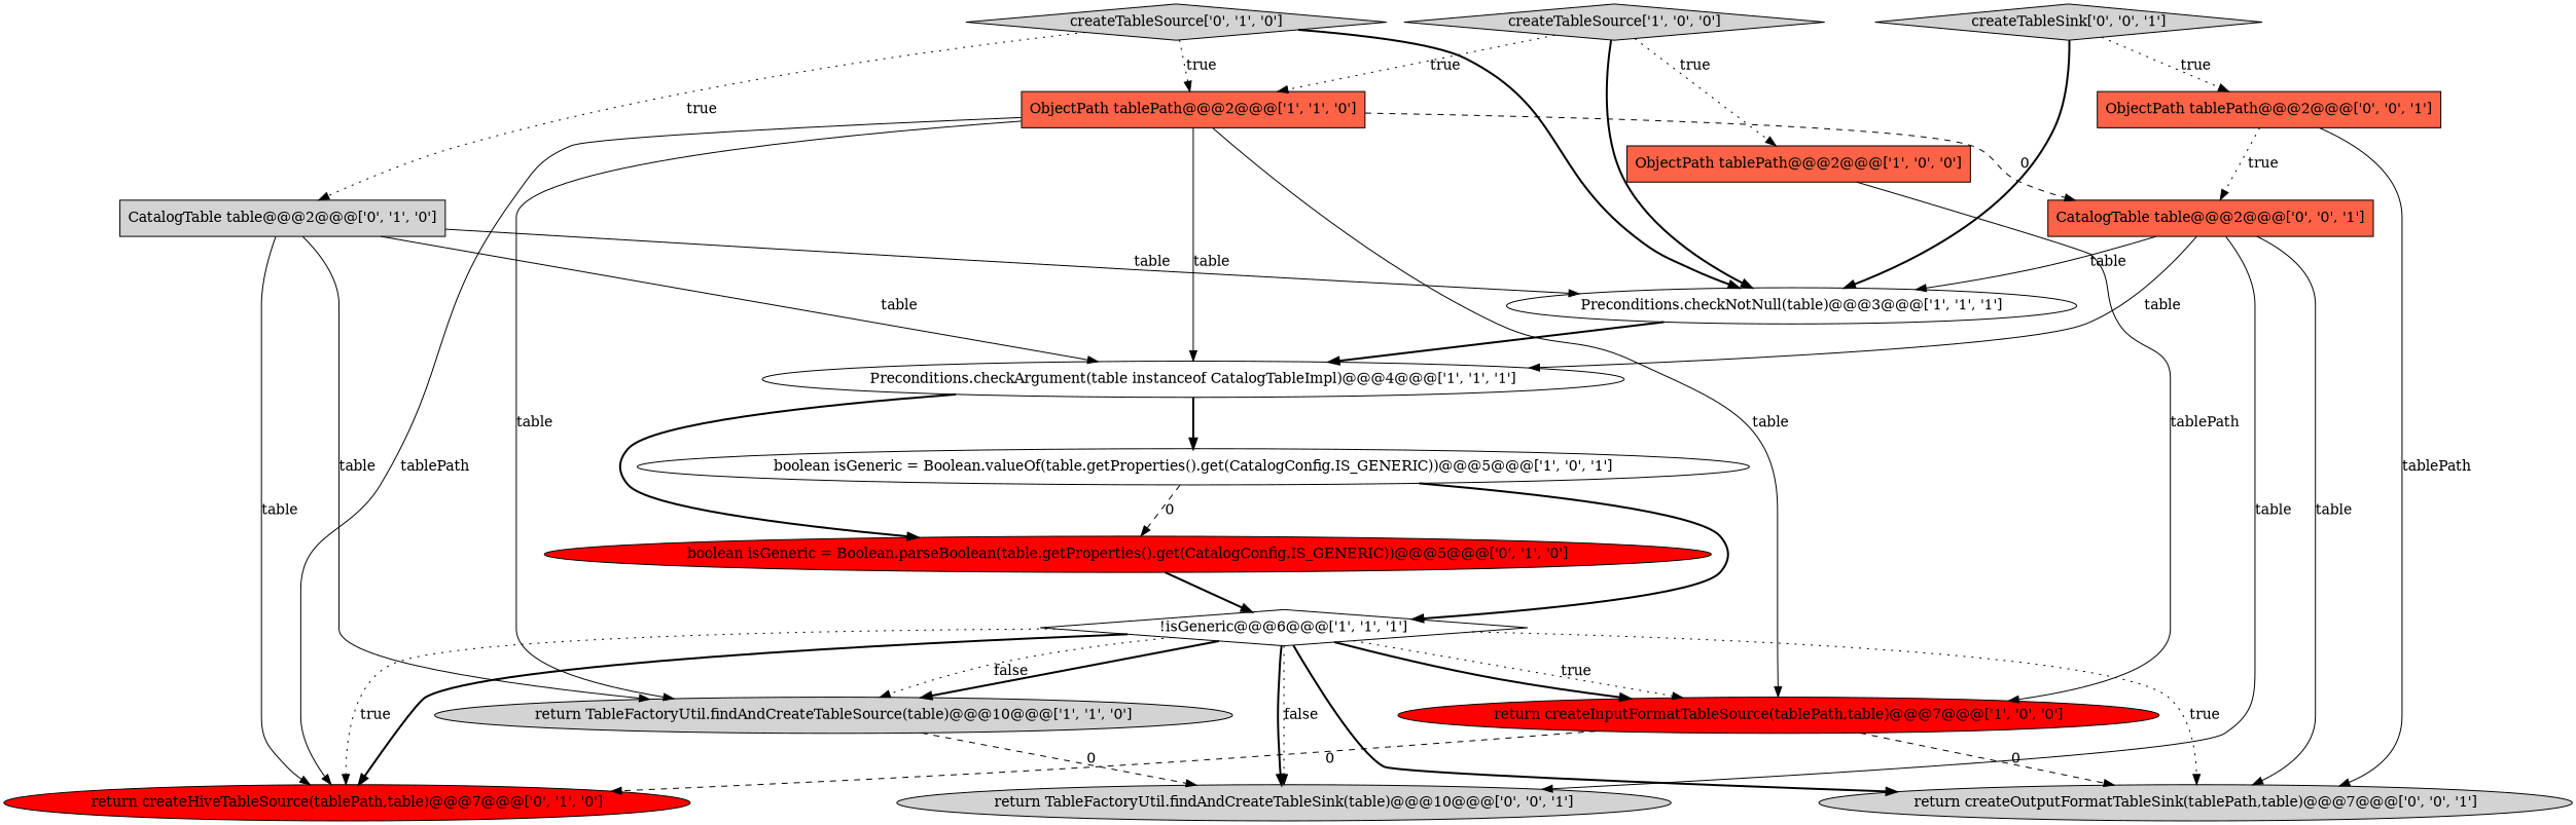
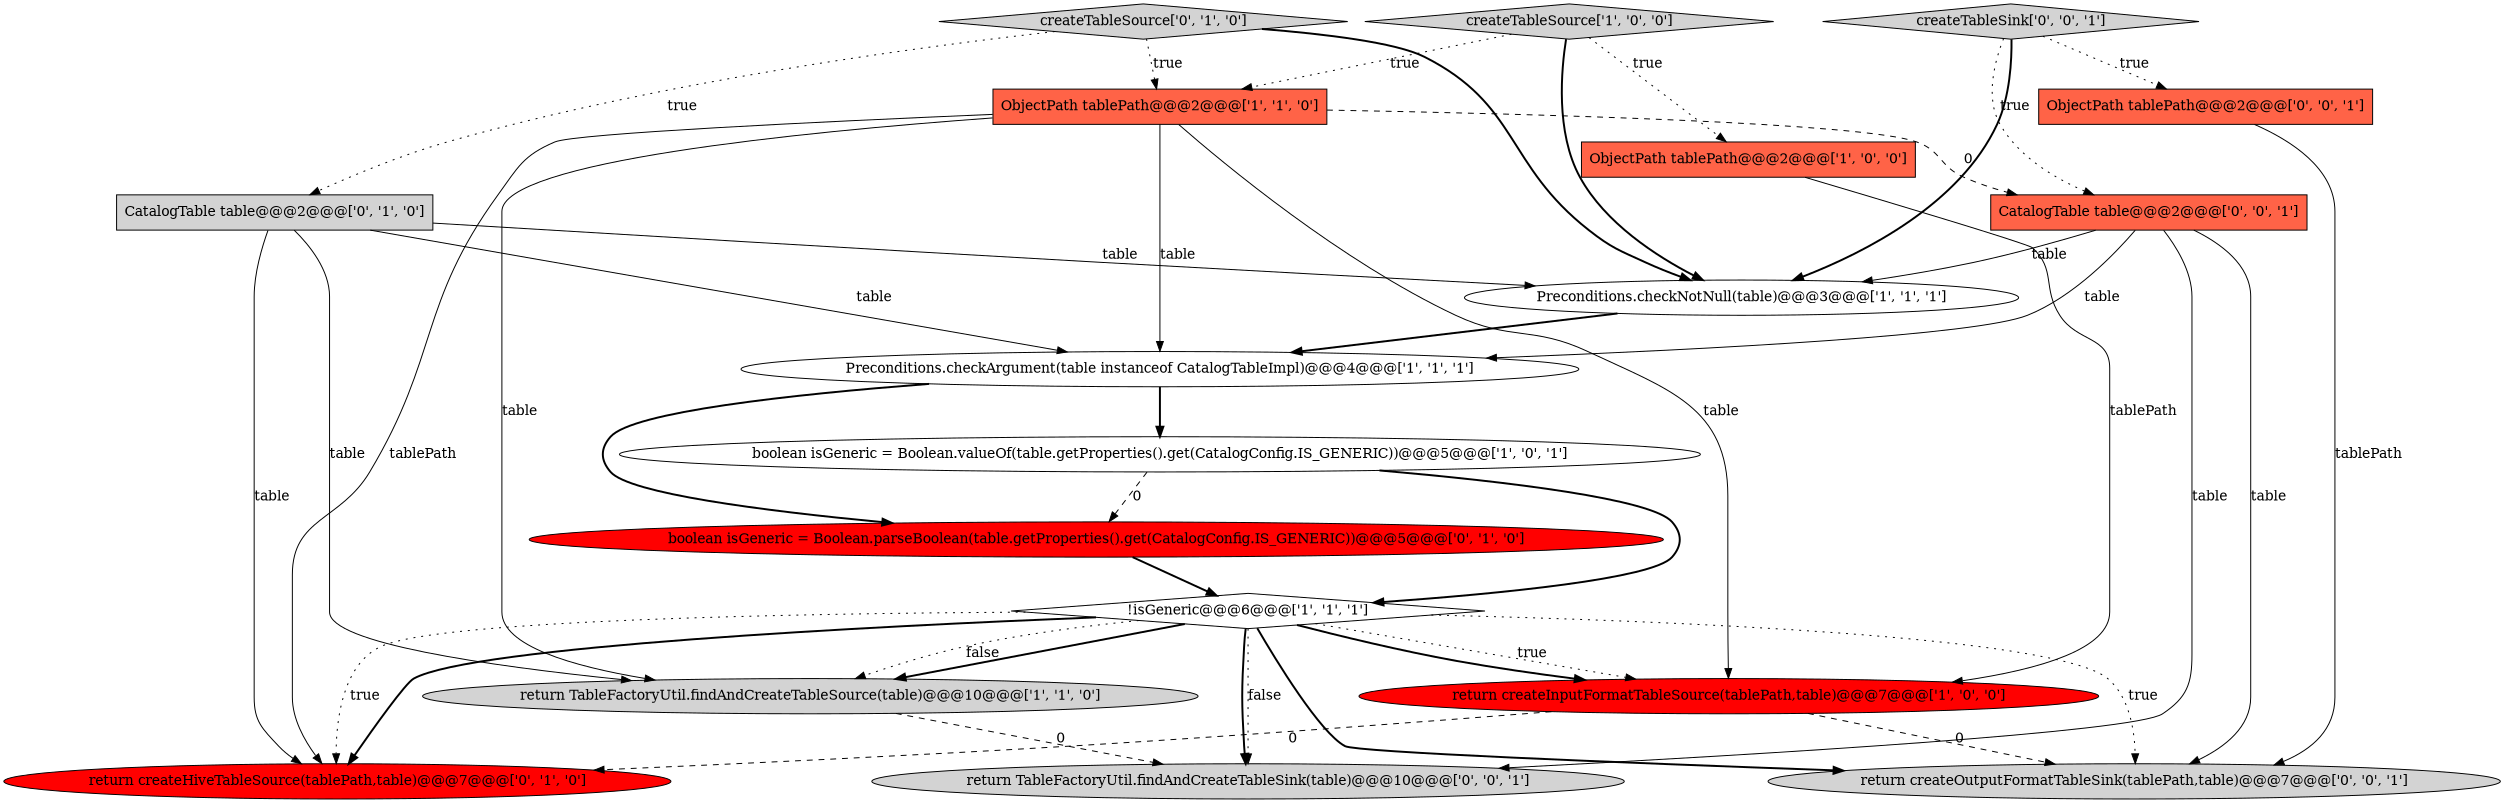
  digraph {
    node [fillcolor=lightgray shape=ellipse style=filled]
    edge [style=solid]
    n1 [label="return createOutputFormatTableSink(tablePath,table)@@@7@@@['0', '0', '1']"]
    n2 [fillcolor=tomato label="ObjectPath tablePath@@@2@@@['1', '1', '0']" shape=box]
    n3 [fillcolor=red label="return createHiveTableSource(tablePath,table)@@@7@@@['0', '1', '0']"]
    n4 [label="return TableFactoryUtil.findAndCreateTableSource(table)@@@10@@@['1', '1', '0']"]
    n5 [fillcolor=white label="Preconditions.checkArgument(table instanceof CatalogTableImpl)@@@4@@@['1', '1', '1']"]
    n6 [fillcolor=red label="return createInputFormatTableSource(tablePath,table)@@@7@@@['1', '0', '0']"]
    n7 [fillcolor=tomato label="CatalogTable table@@@2@@@['0', '0', '1']" shape=box]
    n8 [fillcolor=white label="Preconditions.checkNotNull(table)@@@3@@@['1', '1', '1']"]
    n9 [label="return TableFactoryUtil.findAndCreateTableSink(table)@@@10@@@['0', '0', '1']"]
    n10 [fillcolor=white label="boolean isGeneric = Boolean.valueOf(table.getProperties().get(CatalogConfig.IS_GENERIC))@@@5@@@['1', '0', '1']"]
    n11 [fillcolor=red label="boolean isGeneric = Boolean.parseBoolean(table.getProperties().get(CatalogConfig.IS_GENERIC))@@@5@@@['0', '1', '0']"]
    n12 [fillcolor=tomato label="ObjectPath tablePath@@@2@@@['0', '0', '1']" shape=box]
    n13 [label="createTableSource['0', '1', '0']" shape=diamond]
    n14 [label="CatalogTable table@@@2@@@['0', '1', '0']" shape=box]
    n15 [fillcolor=white label="!isGeneric@@@6@@@['1', '1', '1']" shape=diamond]
    n16 [label="createTableSink['0', '0', '1']" shape=diamond]
    n17 [fillcolor=tomato label="ObjectPath tablePath@@@2@@@['1', '0', '0']" shape=box]
    n18 [label="createTableSource['1', '0', '0']" shape=diamond]
    n2 -> n3 [label=tablePath]
    n2 -> n4 [label=table]
    n2 -> n5 [label=table]
    n2 -> n6 [label=table]
    n2 -> n7 [label=0 style=dashed]
    n4 -> n9 [label=0 style=dashed]
    n5 -> n10 [style=bold]
    n5 -> n11 [style=bold]
    n6 -> n1 [label=0 style=dashed]
    n6 -> n3 [label=0 style=dashed]
    n7 -> n1 [label=table]
    n7 -> n5 [label=table]
    n7 -> n8 [label=table]
    n7 -> n9 [label=table]
    n8 -> n5 [style=bold]
    n10 -> n11 [label=0 style=dashed]
    n10 -> n15 [style=bold]
    n11 -> n15 [style=bold]
    n12 -> n1 [label=tablePath]
    n13 -> n2 [label=true style=dotted]
    n13 -> n8 [style=bold]
    n13 -> n14 [label=true style=dotted]
    n14 -> n3 [label=table]
    n14 -> n4 [label=table]
    n14 -> n5 [label=table]
    n14 -> n8 [label=table]
    n15 -> n1 [style=bold]
    n15 -> n1 [label=true style=dotted]
    n15 -> n3 [label=true style=dotted]
    n15 -> n3 [style=bold]
    n15 -> n4 [style=bold]
    n15 -> n4 [label=false style=dotted]
    n15 -> n6 [label=true style=dotted]
    n15 -> n6 [style=bold]
    n15 -> n9 [label=false style=dotted]
    n15 -> n9 [style=bold]
-   n12 -> n7 [label=true style=dotted]
+   n16 -> n7 [label=true style=dotted]
    n16 -> n8 [style=bold]
    n16 -> n12 [label=true style=dotted]
    n17 -> n6 [label=tablePath]
    n18 -> n2 [label=true style=dotted]
    n18 -> n8 [style=bold]
    n18 -> n17 [label=true style=dotted]
  }
